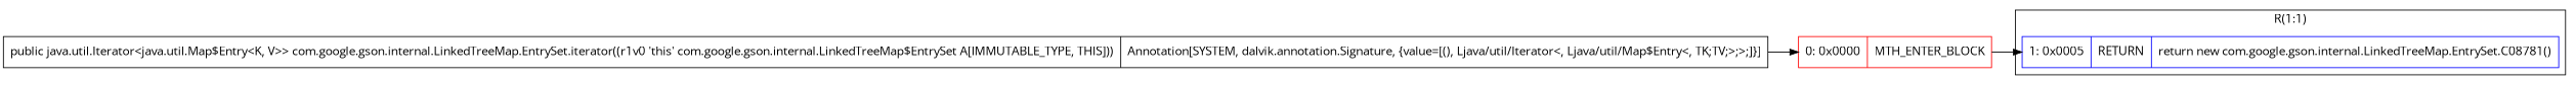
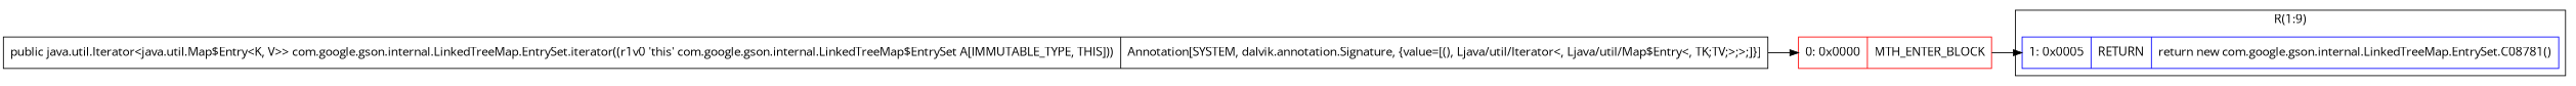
  digraph {
    rankdir=LR
    fontname="Open Sans"
    node [shape=record fontname="Open Sans"]
    edge [fontname="Open Sans"]
    n1 [color=blue label="{1\:\ 0x0005|RETURN\l|return new com.google.gson.internal.LinkedTreeMap.EntrySet.C08781()\l}"]
    n2 [color=red label="{0\:\ 0x0000|MTH_ENTER_BLOCK\l}"]
    n3 [label="{public java.util.Iterator\<java.util.Map$Entry\<K, V\>\> com.google.gson.internal.LinkedTreeMap.EntrySet.iterator((r1v0 'this' com.google.gson.internal.LinkedTreeMap$EntrySet A[IMMUTABLE_TYPE, THIS]))  | Annotation[SYSTEM, dalvik.annotation.Signature, \{value=[(), Ljava\/util\/Iterator\<, Ljava\/util\/Map$Entry\<, TK;TV;\>;\>;]\}]\l}"]
    subgraph cluster_1 {
-     label="R(1:1)"
+     label="R(1:9)"
      n1
    }
    n2 -> n1
    n3 -> n2
  }
